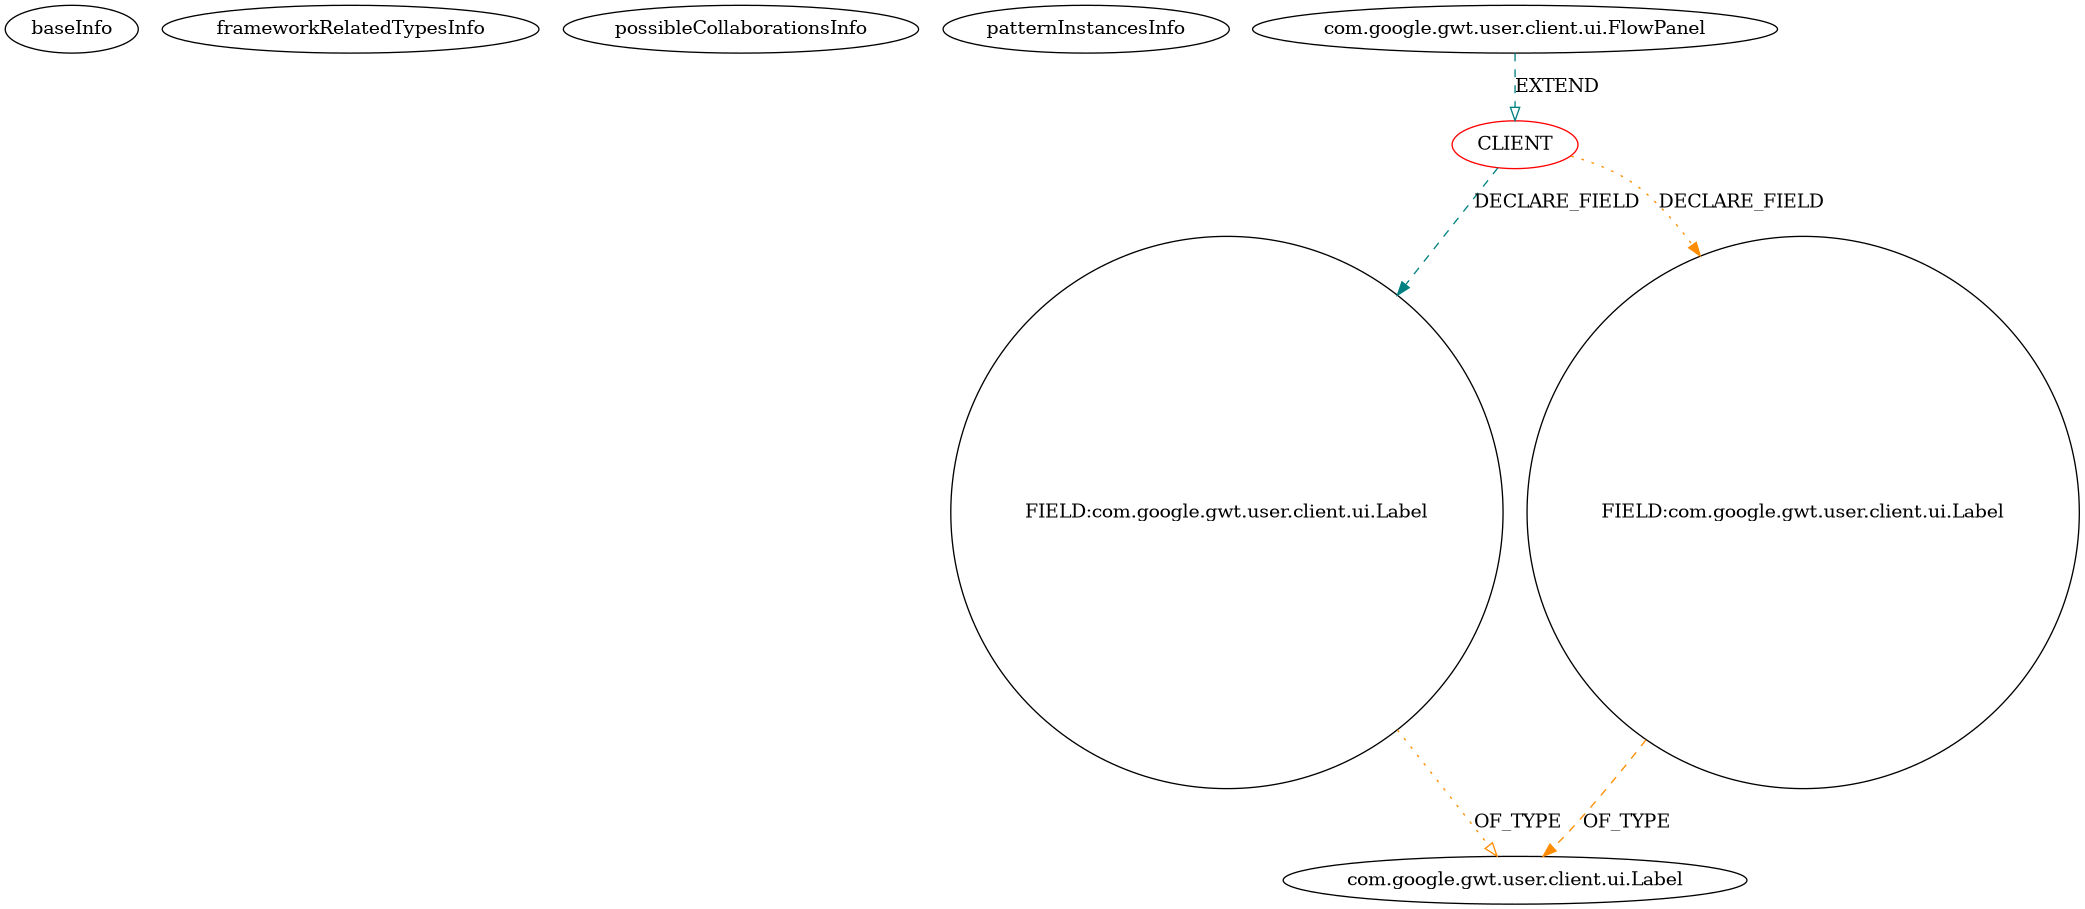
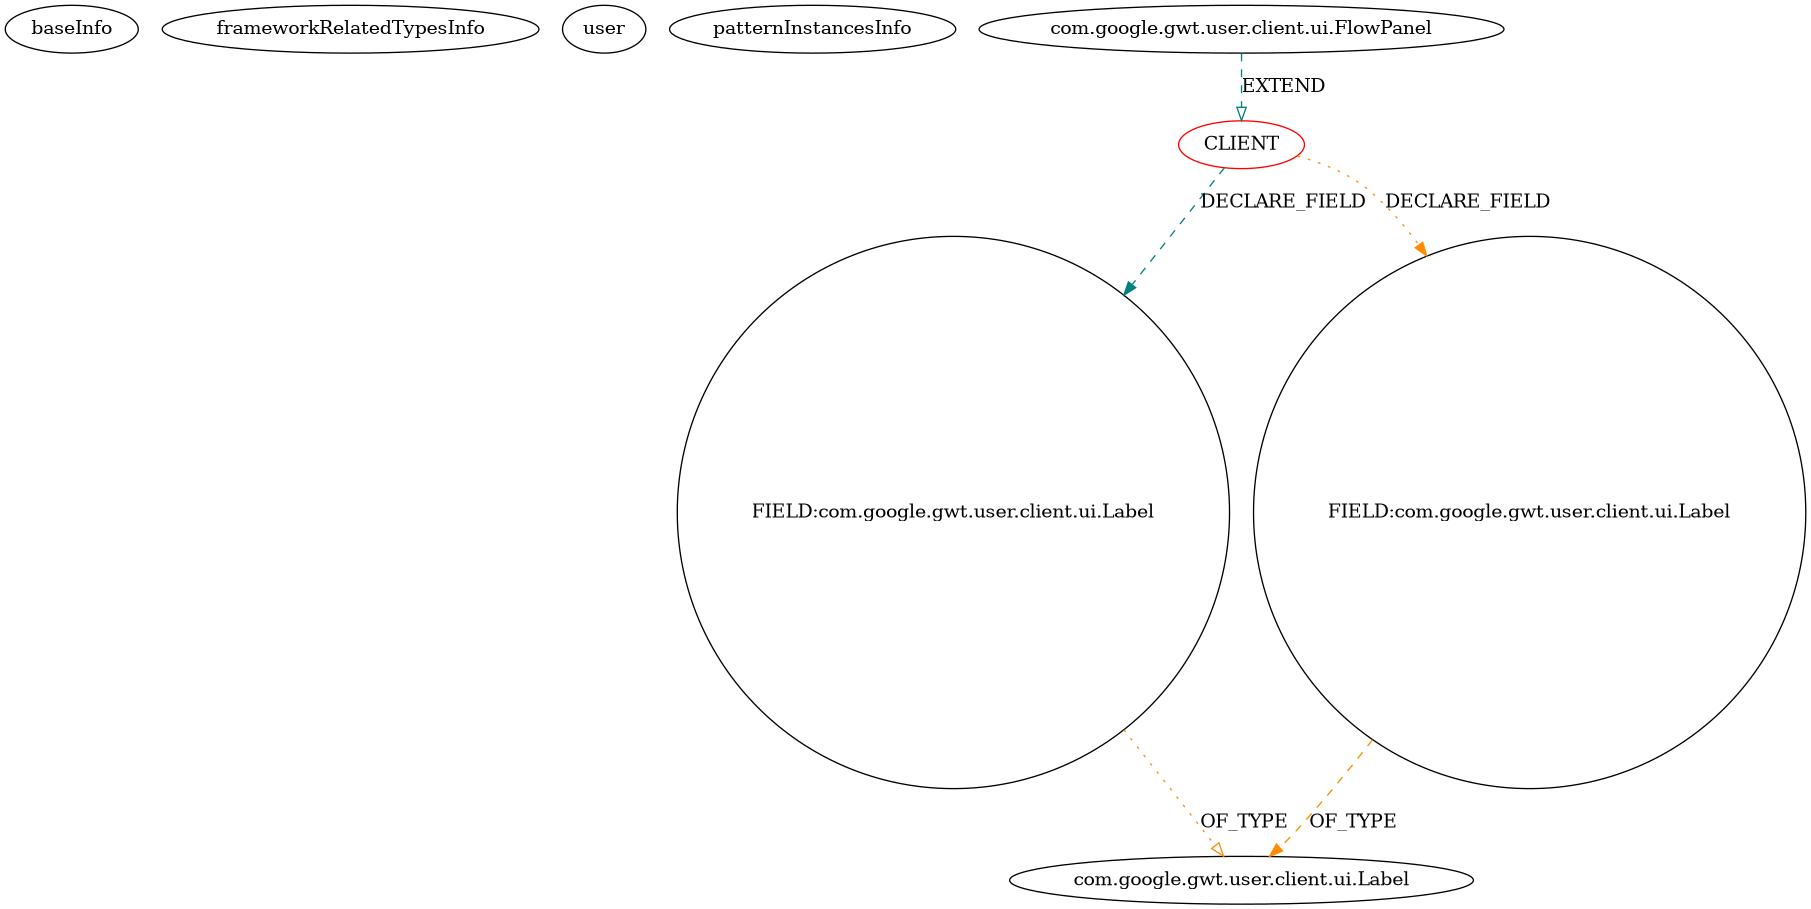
  digraph {
    node [isFrameworkType=false]
    edge [arrowhead=normal color=darkorange style=dashed]
    baseInfo [category=pattern graphId=187 isAnonymous=false possibleRelation=false isFrameworkType=""]
    frameworkRelatedTypesInfo [0="com.google.gwt.user.client.ui.FlowPanel" isFrameworkType=""]
-   possibleCollaborationsInfo [isFrameworkType=""]
+   possibleCollaborationsInfo [label=user isFrameworkType=""]
    patternInstancesInfo [0="luxferrari-AlgebrApp~/luxferrari-AlgebrApp/AlgebrApp-master/AlgebrApp/src/org/luxferrari/algebrapp/client/IncrementSlider.java~IncrementSlider~3645" 1="lambourg-WebGallery~/lambourg-WebGallery/WebGallery-master/client/src/com/lambourg/webgallery/client/pictureview/ExifBox.java~ExifBox~3570" isFrameworkType=""]
    n5 [label="com.google.gwt.user.client.ui.FlowPanel" vertexType=FRAMEWORK_CLASS_TYPE]
    n6 [color=red label=CLIENT vertexType=ROOT_CLIENT_CLASS_DECLARATION]
    n7 [label="FIELD:com.google.gwt.user.client.ui.Label" shape=circle vertexType=FIELD_DECLARATION]
    n8 [label="FIELD:com.google.gwt.user.client.ui.Label" shape=circle vertexType=FIELD_DECLARATION]
    n9 [label="com.google.gwt.user.client.ui.Label" vertexType=FRAMEWORK_CLASS_TYPE]
    n5 -> n6 [arrowhead=onormal color=teal label=EXTEND]
    n6 -> n7 [color=teal label=DECLARE_FIELD]
    n6 -> n8 [label=DECLARE_FIELD style=dotted]
    n7 -> n9 [arrowhead=onormal label=OF_TYPE style=dotted]
    n8 -> n9 [label=OF_TYPE]
  }
